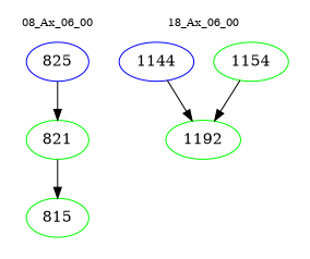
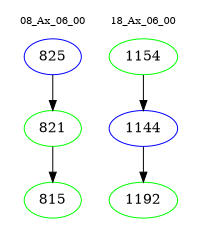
  digraph {
    node [color=green]
    edge [color=black]
    n1 [color=blue label=825]
    n2 [label=821]
    n3 [label=815]
    n4 [label=1154]
    n5 [color=blue label=1144]
    n6 [label=1192]
    subgraph cluster_1 {
      color=white
      fontsize=10
      label="08_Ax_06_00"
      n1
      n2
      n3
    }
    subgraph cluster_2 {
      color=white
      fontsize=10
      label="18_Ax_06_00"
      n4
      n5
      n6
    }
    n1 -> n2
    n2 -> n3
-   n4 -> n6
+   n4 -> n5
    n5 -> n6
  }
